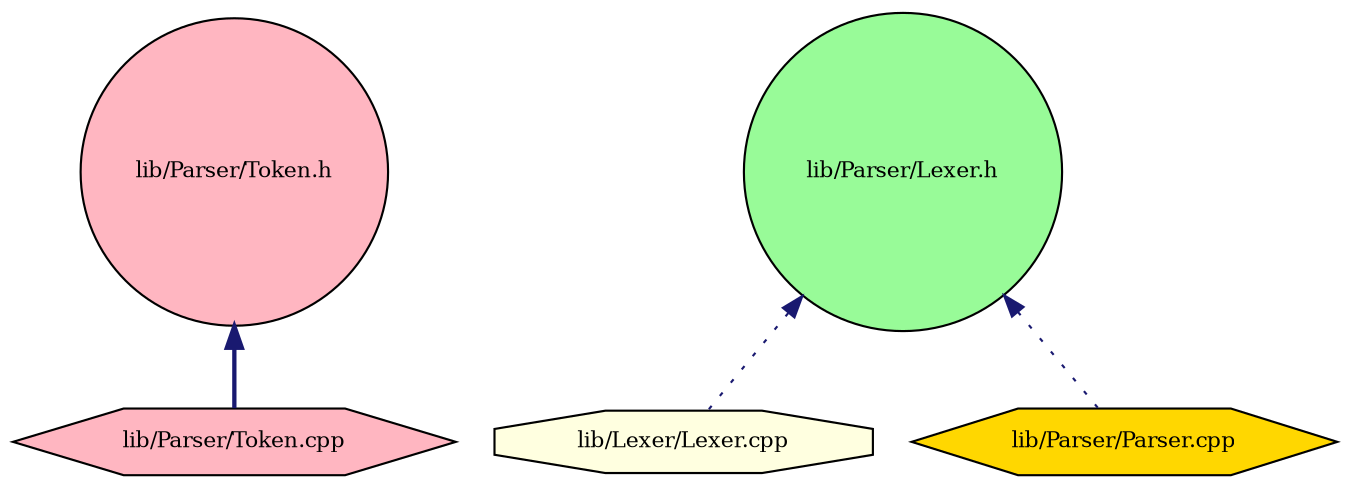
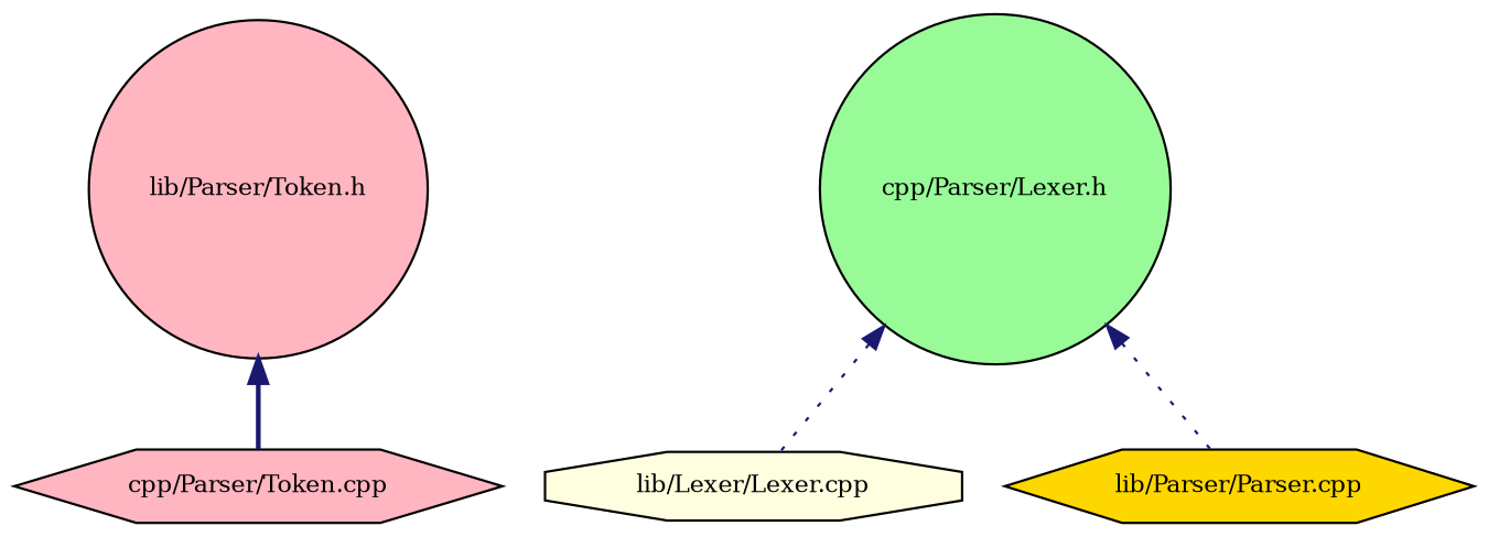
  digraph {
    fontname="DejaVu Serif"
    node [color=black fillcolor=lightpink fontname="DejaVu Serif" fontsize=10 shape=circle style=filled]
    edge [color=midnightblue dir=back fontname="DejaVu Serif" fontsize=10 labelfontname=Helvetica labelfontsize=10 style=dotted]
    n1 [fontcolor=black height=0.2 label="lib/Parser/Token.h" width=0.4]
-   n2 [height=0.2 label="lib/Parser/Token.cpp" shape=hexagon width=0.4]
-   n3 [fillcolor=palegreen height=0.2 label="lib/Parser/Lexer.h" width=0.4]
+   n2 [height=0.2 label="cpp/Parser/Token.cpp" shape=hexagon width=0.4]
+   n3 [fillcolor=palegreen height=0.2 label="cpp/Parser/Lexer.h" width=0.4]
    n4 [fillcolor=lightyellow height=0.2 label="lib/Lexer/Lexer.cpp" shape=octagon width=0.4]
    n5 [fillcolor=gold height=0.2 label="lib/Parser/Parser.cpp" shape=hexagon width=0.4]
    n1 -> n2 [style=bold]
    n3 -> n4
    n3 -> n5
  }
